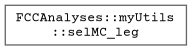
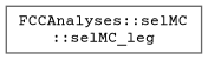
  digraph {
    rankdir=TB
    fontname="Courier Prime"
-   n1 [color=grey40 fillcolor=white fontname="Courier Prime" fontsize=10 height=0.2 label="FCCAnalyses::myUtils\l::selMC_leg" shape=box style=filled width=0.4]
+   n1 [color=grey40 fillcolor=white fontname="Courier Prime" fontsize=10 height=0.2 label="FCCAnalyses::selMC\l::selMC_leg" shape=box style=filled width=0.4]
  }
